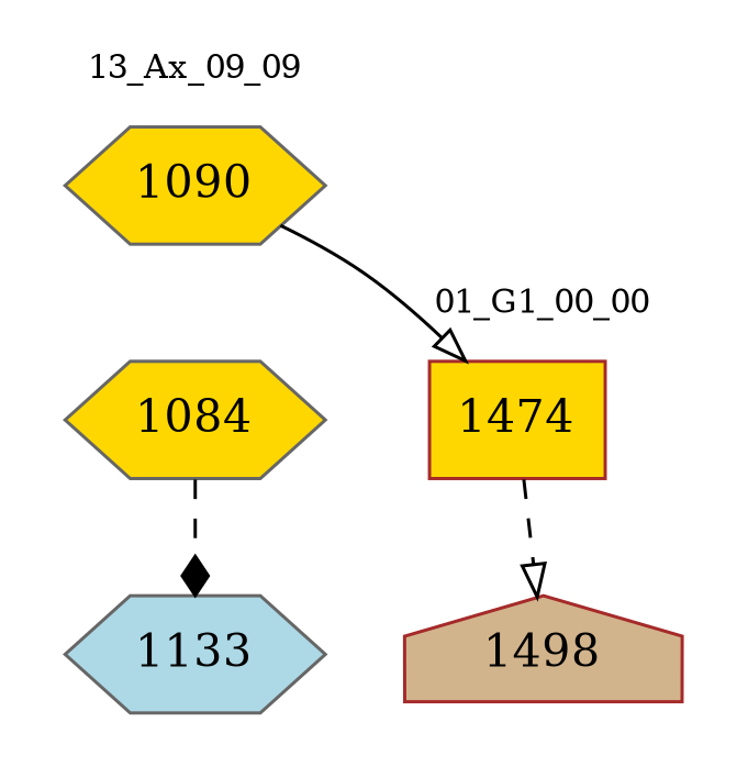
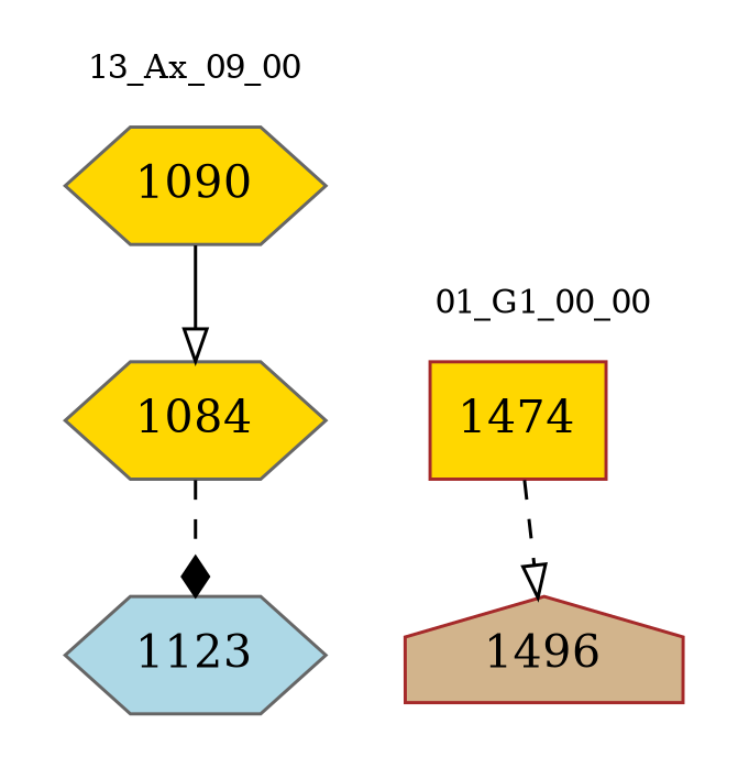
  digraph {
    node [color=gray40 fillcolor=gold shape=hexagon style=filled]
    edge [arrowhead=onormal color=black style=dashed]
    n1 [label=1090]
    n2 [label=1084]
-   n3 [fillcolor=lightblue label=1133]
+   n3 [fillcolor=lightblue label=1123]
    n4 [color=brown label=1474 shape=box]
-   n5 [color=brown fillcolor=tan label=1498 shape=house]
+   n5 [color=brown fillcolor=tan label=1496 shape=house]
    subgraph cluster_1 {
      color=white
      fontsize=10
-     label="13_Ax_09_09"
+     label="13_Ax_09_00"
      n1
      n2
      n3
    }
    subgraph cluster_2 {
      color=white
      fontsize=10
      label="01_G1_00_00"
      n4
      n5
    }
-   n1 -> n4 [style=solid]
+   n1 -> n2 [style=solid]
    n2 -> n3 [arrowhead=diamond]
    n4 -> n5
  }
